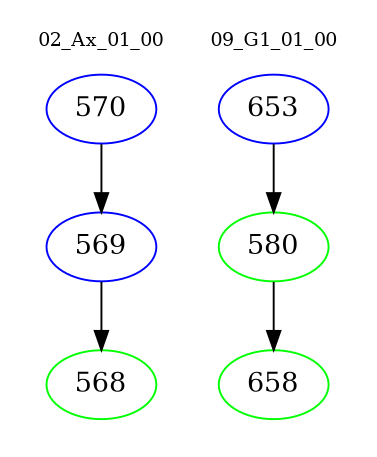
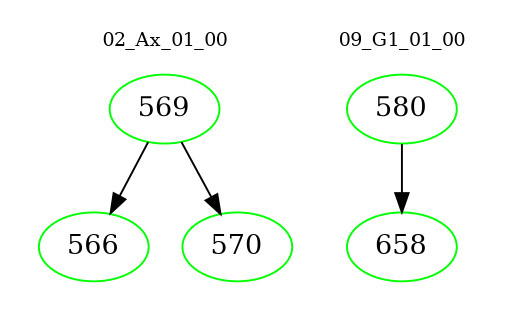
  digraph {
    node [color=green]
    edge [color=black]
-   n1 [color=blue label=569]
-   n2 [label=568]
-   n3 [color=blue label=570]
-   n4 [color=blue label=653]
+   n1 [label=569]
+   n2 [label=566]
+   n3 [label=570]
    n5 [label=580]
    n6 [label=658]
    subgraph cluster_1 {
      color=white
      fontsize=10
      label="02_Ax_01_00"
      n1
      n2
      n3
    }
    subgraph cluster_2 {
      color=white
      fontsize=10
      label="09_G1_01_00"
-     n4
      n5
      n6
    }
    n1 -> n2
-   n3 -> n1
-   n4 -> n5
+   n1 -> n3
    n5 -> n6
  }
